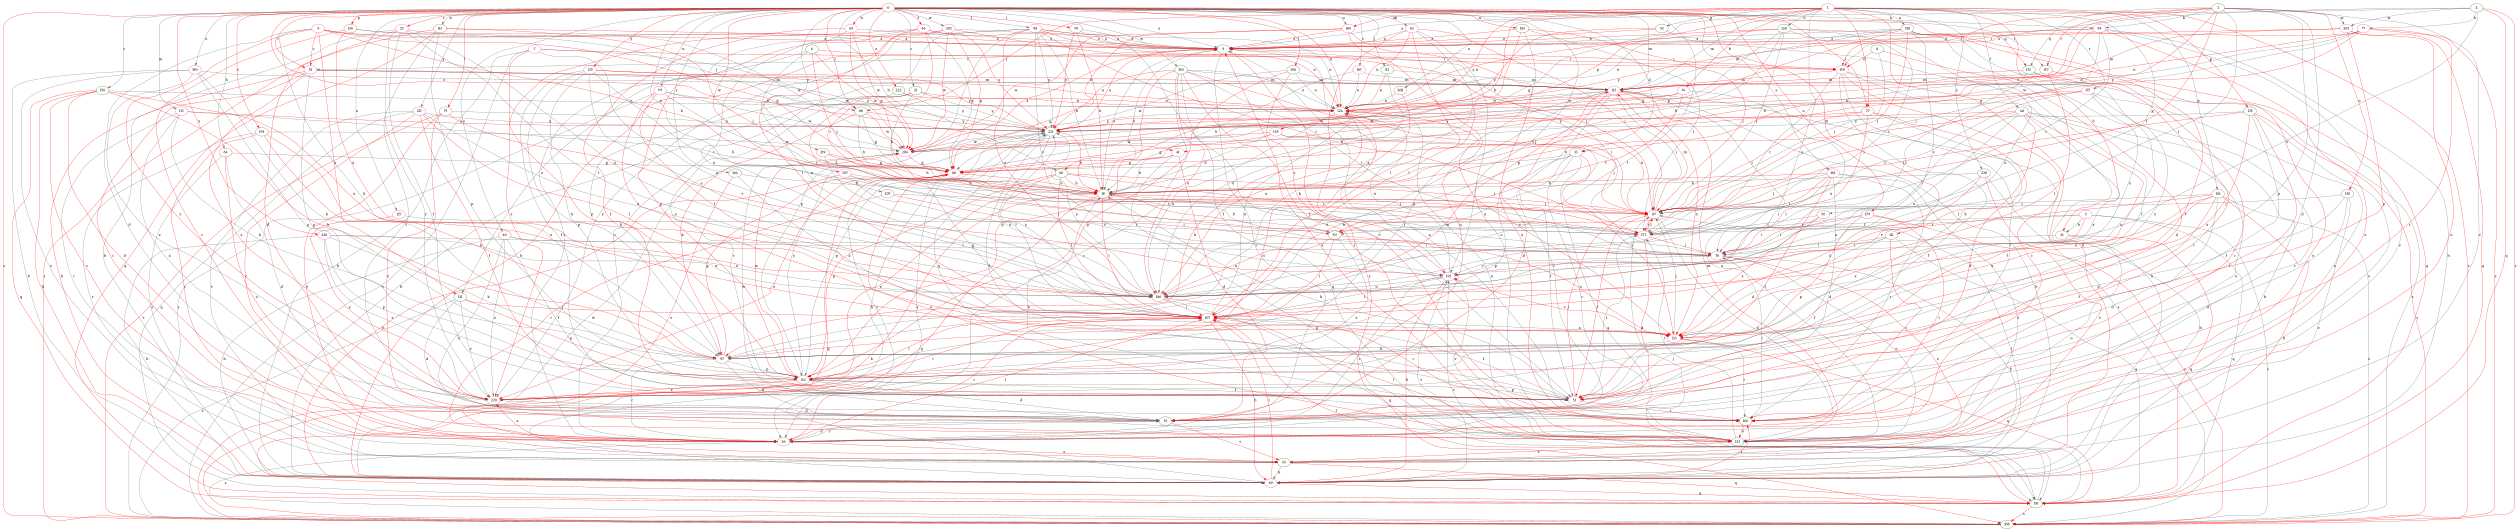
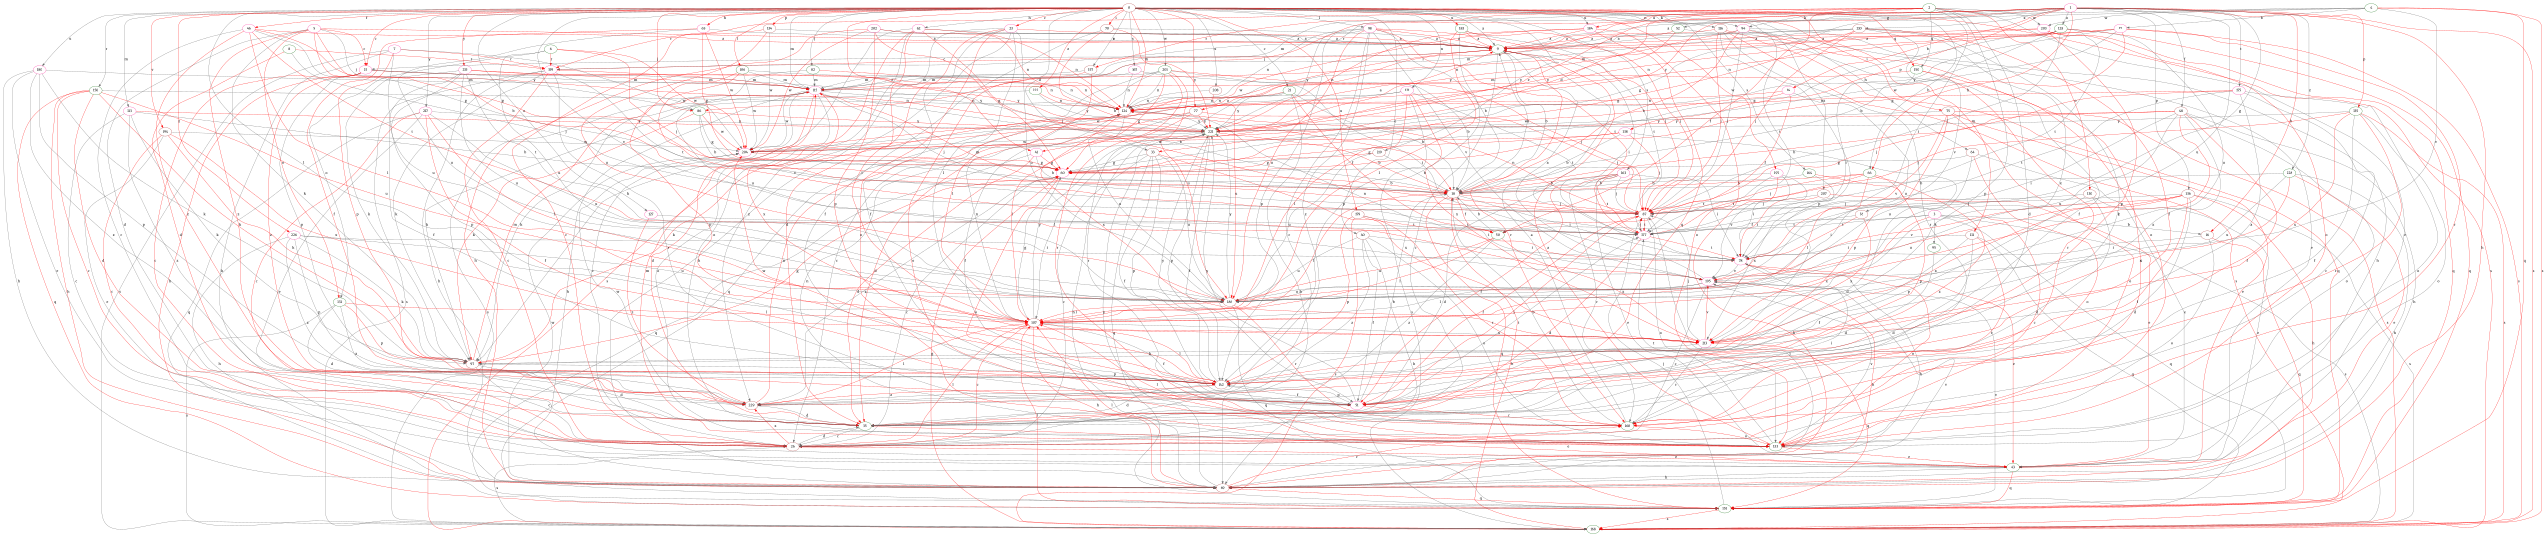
  strict digraph {
    fontname=Merriweather
    node [color=deeppink fontname=Merriweather]
    edge [color=gray40 fontname=Merriweather]
    0 [color=brown]
    9 [color=darkgreen]
    21 [color=darkgreen]
    23
    25
    33 [color=brown]
    40 [color=brown]
    41
    46
    62
    64 [color=brown]
    65
    66 [color=darkgreen]
    70 [color=brown]
    75 [color=brown]
    77 [color=brown]
    82 [color=darkgreen]
    86 [color=darkgreen]
    94
    98
    106 [color=darkgreen]
    107 [color=brown]
    111 [color=brown]
    113
    115
    116 [color=brown]
    121
    124 [color=brown]
    127
    134 [color=brown]
    150 [color=darkgreen]
    156 [color=darkgreen]
    157 [color=brown]
    163
    164 [color=darkgreen]
    167
    168 [color=darkgreen]
    179 [color=brown]
    180
    183 [color=darkgreen]
    184
    194 [color=brown]
    195
    197
    201 [color=darkgreen]
    202
    207 [color=brown]
    208 [color=brown]
    215
    217
    219 [color=brown]
    222 [color=darkgreen]
    226
    78
    159
    18 [color=brown]
    26 [color=brown]
    160 [color=darkgreen]
    69 [color=brown]
    221 [color=darkgreen]
    50 [color=darkgreen]
    186 [color=brown]
    35 [color=darkgreen]
    229 [color=brown]
    133 [color=darkgreen]
    51
    142 [color=brown]
    60
    151 [color=darkgreen]
    213
    177
    97 [color=brown]
    87 [color=brown]
    43 [color=darkgreen]
    204
    1
    14
    16 [color=brown]
    48 [color=brown]
    52 [color=darkgreen]
    56 [color=brown]
    128 [color=darkgreen]
    135 [color=darkgreen]
    136 [color=brown]
    138
    175
    210 [color=brown]
    228 [color=darkgreen]
    2 [color=darkgreen]
    130 [color=brown]
    203
    3
+   95 [color=darkgreen]
    4 [color=darkgreen]
    17
    5
    131 [color=darkgreen]
    6 [color=darkgreen]
    7
    8 [color=darkgreen]
    0 -> 9 [label=a]
    0 -> 21 [label=c]
    0 -> 23 [color=red label=c]
    0 -> 25 [color=red label=c]
    0 -> 33 [label=d]
    0 -> 40 [label=e]
    0 -> 41 [color=red label=e]
    0 -> 46 [color=red label=f]
    0 -> 62 [label=h]
    0 -> 64 [label=h]
    0 -> 65 [color=red label=h]
    0 -> 66 [label=h]
    0 -> 70 [color=red label=i]
    0 -> 75 [color=red label=i]
    0 -> 77 [color=red label=i]
    0 -> 82 [label=j]
    0 -> 86 [color=red label=j]
    0 -> 94 [label=k]
    0 -> 98 [label=l]
    0 -> 106 [color=red label=l]
    0 -> 107 [label=l]
    0 -> 111 [color=red label=m]
    0 -> 113 [label=m]
    0 -> 115 [label=m]
    0 -> 116 [label=n]
    0 -> 121 [label=n]
    0 -> 124 [color=red label=n]
    0 -> 127 [label=o]
    0 -> 134 [color=red label=p]
    0 -> 150 [color=red label=q]
    0 -> 156 [label=r]
    0 -> 157 [label=r]
    0 -> 163 [label=s]
    0 -> 164 [label=s]
    0 -> 167 [label=s]
    0 -> 168 [color=red label=s]
    0 -> 179 [color=red label=u]
    0 -> 180 [label=u]
    0 -> 183 [color=red label=u]
    0 -> 184 [label=u]
    0 -> 194 [color=red label=v]
    0 -> 195 [label=v]
    0 -> 197 [color=red label=w]
    0 -> 201 [label=w]
-   0 -> 202 [label=w]
    0 -> 207 [label=x]
    0 -> 208 [label=x]
    0 -> 215 [color=red label=y]
    0 -> 217 [label=y]
    0 -> 219 [label=y]
    0 -> 222 [color=red label=z]
    0 -> 226 [color=red label=z]
    9 -> 25 [label=c]
    9 -> 78 [label=i]
    9 -> 159 [color=red label=r]
    9 -> 18 [label=b]
    9 -> 26 [label=c]
    9 -> 160 [color=red label=r]
    21 -> 124 [color=red label=n]
    21 -> 18 [label=b]
    21 -> 160 [label=r]
    21 -> 69 [label=h]
    21 -> 221 [label=y]
    21 -> 50 [color=red label=f]
    23 -> 9 [color=red label=a]
    23 -> 107 [label=l]
    23 -> 69 [label=h]
    23 -> 186 [label=u]
    23 -> 35 [color=red label=d]
    23 -> 229 [label=z]
+   23 -> 133 [color=red label=o]
    23 -> 51 [label=f]
    25 -> 115 [label=m]
    25 -> 124 [color=red label=n]
    25 -> 26 [color=red label=c]
    25 -> 69 [color=red label=h]
    25 -> 221 [label=y]
    25 -> 229 [color=red label=z]
    25 -> 142 [label=p]
    33 -> 26 [label=c]
    33 -> 186 [label=u]
    33 -> 51 [label=f]
    33 -> 142 [label=p]
    33 -> 60 [label=g]
    33 -> 151 [label=q]
    33 -> 213 [color=red label=x]
    40 -> 78 [label=i]
    40 -> 69 [label=h]
    40 -> 186 [label=u]
    40 -> 229 [label=z]
    40 -> 133 [label=o]
    40 -> 51 [label=f]
    41 -> 18 [label=b]
    41 -> 35 [color=red label=d]
    41 -> 60 [color=red label=g]
    41 -> 151 [label=q]
    46 -> 9 [color=red label=a]
    46 -> 107 [color=red label=l]
    46 -> 26 [label=c]
    46 -> 221 [color=red label=y]
    46 -> 229 [color=red label=z]
    46 -> 60 [label=g]
    46 -> 177 [color=red label=t]
    62 -> 9 [label=a]
    62 -> 107 [color=red label=l]
    62 -> 124 [color=red label=n]
    62 -> 168 [color=red label=s]
    62 -> 133 [label=o]
    62 -> 97 [label=k]
    62 -> 87 [color=red label=j]
    64 -> 35 [label=d]
    64 -> 133 [color=red label=o]
    64 -> 60 [label=g]
    64 -> 43 [label=e]
    65 -> 9 [label=a]
    65 -> 186 [label=u]
    65 -> 51 [color=red label=f]
    65 -> 60 [color=red label=g]
    65 -> 204 [color=red label=w]
    66 -> 107 [color=red label=l]
    66 -> 18 [color=red label=b]
    66 -> 229 [color=red label=z]
    66 -> 142 [color=red label=p]
    66 -> 177 [color=red label=t]
    66 -> 87 [color=red label=j]
    70 -> 9 [label=a]
    70 -> 18 [color=red label=b]
    70 -> 221 [color=red label=y]
    70 -> 51 [label=f]
    75 -> 168 [color=red label=s]
    75 -> 195 [color=red label=v]
    75 -> 221 [label=y]
    75 -> 133 [color=red label=o]
-   201 -> 142 [color=red label=p]
+   75 -> 142 [color=red label=p]
    75 -> 43 [color=red label=e]
    77 -> 107 [color=red label=l]
    77 -> 221 [color=red label=y]
    77 -> 35 [color=red label=d]
    77 -> 51 [label=f]
    77 -> 87 [color=red label=j]
    82 -> 115 [label=m]
    82 -> 124 [color=red label=n]
    82 -> 186 [label=u]
    86 -> 18 [label=b]
    86 -> 221 [color=red label=y]
    86 -> 60 [label=g]
    86 -> 97 [color=red label=k]
    86 -> 204 [color=red label=w]
    94 -> 9 [label=a]
    94 -> 18 [color=red label=b]
    94 -> 69 [label=h]
    94 -> 221 [color=red label=y]
    94 -> 133 [color=red label=o]
    94 -> 177 [label=t]
    94 -> 87 [label=j]
    94 -> 43 [label=e]
    98 -> 9 [color=red label=a]
    98 -> 124 [label=n]
    98 -> 195 [label=v]
    98 -> 18 [label=b]
    98 -> 26 [label=c]
    98 -> 221 [label=y]
    98 -> 186 [color=red label=u]
    98 -> 229 [label=z]
    98 -> 142 [label=p]
    98 -> 177 [color=red label=t]
    98 -> 87 [color=red label=j]
    106 -> 115 [label=m]
    106 -> 124 [label=n]
    106 -> 195 [color=red label=v]
    106 -> 142 [color=red label=p]
    106 -> 204 [label=w]
    107 -> 124 [label=n]
    107 -> 26 [color=red label=c]
    107 -> 69 [color=red label=h]
    107 -> 221 [label=y]
    107 -> 51 [label=f]
    107 -> 60 [label=g]
    107 -> 213 [label=x]
    111 -> 78 [label=i]
    111 -> 160 [color=red label=r]
-   111 -> 97 [label=d]
+   111 -> 35 [label=d]
    111 -> 51 [label=f]
    111 -> 151 [label=q]
    113 -> 18 [label=b]
    113 -> 26 [label=c]
    113 -> 221 [color=red label=y]
    113 -> 229 [label=z]
    113 -> 97 [label=k]
    115 -> 124 [label=n]
    115 -> 168 [label=s]
    115 -> 18 [label=b]
    115 -> 26 [label=c]
    115 -> 69 [label=h]
    115 -> 35 [color=red label=d]
    115 -> 133 [label=o]
    115 -> 213 [color=red label=x]
    115 -> 97 [label=k]
    115 -> 87 [label=j]
    115 -> 204 [label=w]
    116 -> 9 [color=red label=a]
    116 -> 168 [color=red label=s]
    116 -> 160 [label=r]
    116 -> 142 [label=p]
    116 -> 151 [color=red label=q]
    116 -> 87 [color=red label=j]
    121 -> 107 [color=red label=l]
    121 -> 124 [label=n]
    121 -> 168 [label=s]
    121 -> 213 [color=red label=x]
    121 -> 177 [label=t]
    121 -> 204 [label=w]
    124 -> 221 [label=y]
    124 -> 186 [label=u]
    124 -> 213 [color=red label=x]
    124 -> 97 [color=red label=k]
    127 -> 229 [color=red label=z]
    127 -> 177 [label=t]
    134 -> 9 [label=a]
    134 -> 26 [color=red label=c]
    134 -> 186 [color=red label=u]
    134 -> 204 [label=w]
    150 -> 115 [color=red label=m]
    150 -> 78 [label=i]
    150 -> 26 [color=red label=c]
    150 -> 160 [color=red label=r]
    156 -> 124 [label=n]
    156 -> 26 [color=red label=c]
    156 -> 69 [color=red label=h]
    156 -> 186 [color=red label=u]
    156 -> 35 [color=red label=d]
    156 -> 151 [color=red label=q]
    156 -> 97 [color=red label=k]
    157 -> 107 [color=red label=l]
    157 -> 115 [label=m]
    157 -> 133 [color=red label=o]
    163 -> 78 [label=i]
    163 -> 18 [color=red label=b]
    163 -> 160 [label=r]
    163 -> 35 [label=d]
    163 -> 51 [color=red label=f]
    163 -> 177 [color=red label=t]
    163 -> 87 [label=j]
    163 -> 43 [label=e]
    164 -> 18 [label=b]
    164 -> 213 [label=x]
    164 -> 43 [color=red label=e]
    167 -> 115 [label=m]
    167 -> 124 [label=n]
    167 -> 18 [label=b]
    168 -> 18 [color=red label=b]
    168 -> 60 [color=red label=g]
    179 -> 168 [color=red label=s]
    179 -> 78 [color=red label=i]
    179 -> 160 [color=red label=r]
    179 -> 142 [color=red label=p]
    179 -> 177 [label=t]
    180 -> 115 [label=m]
    180 -> 69 [label=h]
    180 -> 229 [label=z]
    180 -> 142 [label=p]
    180 -> 97 [label=k]
    180 -> 43 [label=e]
    183 -> 9 [color=red label=a]
    183 -> 107 [color=red label=l]
    183 -> 142 [label=p]
    183 -> 177 [label=t]
    183 -> 87 [color=red label=j]
    184 -> 9 [color=red label=a]
    184 -> 221 [color=red label=n]
    184 -> 35 [color=red label=q]
    184 -> 133 [color=red label=o]
    184 -> 204 [color=red label=w]
    194 -> 26 [color=red label=c]
    194 -> 213 [color=red label=x]
    194 -> 97 [color=red label=k]
    194 -> 43 [label=e]
    194 -> 204 [label=w]
    195 -> 9 [label=a]
    195 -> 107 [label=l]
    195 -> 124 [label=n]
    195 -> 26 [label=c]
    195 -> 69 [color=red label=h]
    195 -> 186 [label=u]
    197 -> 195 [label=v]
    197 -> 78 [label=i]
    197 -> 18 [label=b]
    197 -> 69 [color=red label=h]
    197 -> 177 [label=t]
    201 -> 115 [label=m]
    201 -> 124 [label=n]
    201 -> 78 [label=i]
    201 -> 26 [label=c]
    201 -> 160 [color=red label=r]
    201 -> 186 [color=red label=u]
    201 -> 60 [color=red label=g]
    201 -> 151 [label=q]
    201 -> 87 [color=red label=j]
    202 -> 9 [label=a]
    202 -> 124 [color=red label=n]
    202 -> 69 [color=red label=h]
    202 -> 142 [color=red label=p]
    202 -> 60 [color=red label=g]
    202 -> 204 [color=red label=w]
    207 -> 78 [color=red label=i]
    207 -> 26 [color=red label=c]
    207 -> 87 [label=j]
    208 -> 124 [label=n]
    208 -> 186 [color=red label=u]
    215 -> 115 [color=red label=m]
    215 -> 221 [color=red label=y]
    215 -> 186 [label=u]
    215 -> 51 [label=f]
    215 -> 142 [label=p]
    215 -> 177 [label=t]
    215 -> 97 [label=k]
    217 -> 107 [color=red label=l]
    217 -> 26 [color=red label=c]
    217 -> 221 [label=y]
    217 -> 186 [label=u]
    217 -> 51 [color=red label=f]
    217 -> 151 [label=q]
    217 -> 43 [label=e]
-   219 -> 18 [color=red label=b]
+   219 -> 18 [label=b]
    219 -> 186 [label=u]
    219 -> 60 [color=red label=g]
    222 -> 124 [color=red label=n]
    222 -> 221 [label=y]
    222 -> 97 [label=k]
    226 -> 78 [label=i]
    226 -> 69 [label=h]
    226 -> 186 [label=u]
    226 -> 229 [label=z]
    226 -> 142 [label=p]
    226 -> 97 [label=k]
    78 -> 195 [label=v]
    78 -> 69 [label=h]
-   78 -> 133 [label=o]
+   78 -> 133 [color=red label=o]
    78 -> 43 [color=red label=e]
    159 -> 115 [color=red label=m]
    159 -> 168 [label=s]
    159 -> 26 [color=red label=c]
    159 -> 160 [label=r]
    159 -> 69 [label=h]
    159 -> 177 [label=t]
    159 -> 97 [label=k]
    18 -> 9 [label=a]
    18 -> 107 [color=red label=l]
    18 -> 78 [label=i]
    18 -> 50 [color=red label=f]
    18 -> 151 [color=red label=q]
    18 -> 87 [color=red label=j]
    26 -> 107 [color=red label=l]
    26 -> 168 [label=s]
    26 -> 35 [label=d]
    26 -> 229 [color=red label=z]
    26 -> 43 [color=red label=e]
    160 -> 9 [label=a]
    160 -> 78 [label=i]
    160 -> 18 [label=b]
    160 -> 133 [color=red label=o]
    69 -> 107 [color=red label=l]
    69 -> 195 [label=v]
    69 -> 160 [color=red label=r]
    69 -> 221 [label=y]
    69 -> 151 [color=red label=q]
    69 -> 87 [label=j]
    69 -> 204 [label=w]
    221 -> 9 [color=red label=a]
    221 -> 107 [label=l]
    221 -> 18 [color=red label=b]
    221 -> 69 [label=h]
    221 -> 51 [label=f]
    221 -> 142 [label=p]
    221 -> 204 [label=w]
    50 -> 107 [color=red label=l]
    50 -> 18 [label=b]
    50 -> 186 [color=red label=u]
    50 -> 229 [label=z]
    50 -> 213 [color=red label=x]
    186 -> 107 [color=red label=l]
    186 -> 160 [color=red label=r]
    186 -> 221 [label=y]
    186 -> 151 [label=q]
    35 -> 26 [label=c]
    35 -> 43 [color=red label=e]
    35 -> 204 [label=w]
    229 -> 107 [color=red label=l]
    229 -> 124 [color=red label=n]
    229 -> 35 [label=d]
    133 -> 9 [color=red label=a]
    133 -> 107 [color=red label=l]
    133 -> 115 [color=red label=m]
    133 -> 124 [label=n]
    133 -> 195 [label=v]
    133 -> 177 [label=t]
    133 -> 43 [color=red label=e]
    51 -> 18 [label=b]
    51 -> 160 [color=red label=r]
    51 -> 221 [label=y]
    51 -> 142 [label=p]
    51 -> 177 [label=t]
    51 -> 87 [color=red label=j]
    142 -> 107 [color=red label=l]
    142 -> 221 [label=y]
    142 -> 35 [label=d]
    142 -> 229 [color=red label=z]
    142 -> 51 [label=f]
    142 -> 204 [color=red label=w]
    60 -> 18 [color=red label=b]
    60 -> 26 [label=c]
-   60 -> 229 [color=red label=z]
+   60 -> 229 [label=z]
    60 -> 133 [color=red label=o]
    151 -> 107 [color=red label=l]
    151 -> 168 [color=red label=s]
    151 -> 195 [label=v]
    151 -> 87 [label=j]
    213 -> 195 [color=red label=v]
    213 -> 160 [label=r]
    213 -> 151 [color=red label=q]
    213 -> 97 [label=k]
    213 -> 87 [label=j]
    177 -> 78 [color=red label=i]
    177 -> 35 [color=red label=d]
    177 -> 87 [color=red label=j]
    97 -> 115 [color=red label=m]
    97 -> 26 [label=c]
    97 -> 35 [label=d]
    97 -> 142 [label=p]
    97 -> 60 [color=red label=g]
    87 -> 115 [color=red label=m]
    87 -> 124 [color=red label=n]
    87 -> 133 [label=o]
    87 -> 51 [color=red label=f]
    87 -> 177 [color=red label=t]
    43 -> 69 [label=h]
    43 -> 151 [color=red label=q]
    204 -> 9 [color=red label=a]
    204 -> 60 [color=red label=g]
    1 -> 66 [color=red label=h]
    1 -> 77 [color=red label=i]
    1 -> 86 [color=red label=j]
    1 -> 115 [label=m]
    1 -> 168 [color=red label=s]
    1 -> 184 [color=red label=u]
    1 -> 69 [color=red label=h]
    1 -> 221 [color=red label=y]
    1 -> 186 [label=u]
    1 -> 60 [label=g]
    1 -> 14 [color=red label=b]
    1 -> 16 [color=red label=b]
    1 -> 48 [label=f]
    1 -> 52 [label=g]
    1 -> 56 [label=g]
    1 -> 128 [label=o]
    1 -> 135 [color=red label=p]
    1 -> 136 [label=p]
    1 -> 138 [color=red label=p]
    1 -> 175 [label=t]
    1 -> 210 [label=x]
    1 -> 228 [label=z]
    14 -> 124 [color=red label=n]
    14 -> 50 [color=red label=f]
    14 -> 186 [label=u]
    14 -> 204 [color=red label=w]
    16 -> 78 [label=i]
    16 -> 133 [label=o]
    16 -> 151 [color=red label=q]
    48 -> 107 [color=red label=l]
    48 -> 78 [label=i]
    48 -> 18 [color=red label=b]
    48 -> 69 [label=h]
    48 -> 221 [color=red label=y]
    48 -> 186 [label=u]
    48 -> 133 [label=o]
    48 -> 51 [color=red label=f]
    48 -> 213 [label=x]
    52 -> 9 [color=red label=a]
    52 -> 221 [color=red label=y]
    52 -> 51 [label=f]
    56 -> 78 [color=red label=i]
    56 -> 213 [color=red label=x]
    56 -> 177 [label=t]
    128 -> 9 [color=red label=a]
    128 -> 124 [color=red label=n]
    128 -> 18 [label=b]
    128 -> 186 [label=u]
    128 -> 60 [label=g]
    128 -> 151 [color=red label=q]
    128 -> 177 [label=t]
    128 -> 87 [label=j]
    135 -> 168 [color=red label=s]
    135 -> 160 [color=red label=r]
    135 -> 221 [label=y]
    135 -> 133 [label=o]
    135 -> 51 [label=f]
    135 -> 213 [color=red label=x]
    135 -> 87 [color=red label=j]
    136 -> 168 [label=s]
    136 -> 195 [color=red label=v]
    136 -> 69 [color=red label=h]
    136 -> 186 [color=red label=u]
    136 -> 35 [label=d]
    136 -> 51 [color=red label=f]
    136 -> 213 [color=red label=x]
    136 -> 87 [label=j]
    138 -> 18 [label=b]
    138 -> 186 [label=u]
    138 -> 60 [color=red label=g]
    138 -> 87 [color=red label=j]
    138 -> 204 [color=red label=w]
    175 -> 124 [color=red label=n]
    175 -> 26 [label=c]
    175 -> 133 [label=o]
    175 -> 177 [label=t]
    175 -> 97 [label=a]
    175 -> 87 [color=red label=j]
    210 -> 9 [label=a]
    210 -> 115 [label=m]
    210 -> 124 [label=n]
    210 -> 195 [label=v]
    210 -> 229 [label=z]
    210 -> 51 [color=red label=f]
    210 -> 60 [color=red label=g]
    210 -> 213 [label=x]
    210 -> 87 [color=red label=j]
    228 -> 18 [label=b]
    228 -> 69 [label=h]
    228 -> 186 [label=u]
    228 -> 213 [color=red label=x]
    228 -> 43 [color=red label=e]
    2 -> 33 [color=red label=d]
    2 -> 41 [color=red label=e]
    2 -> 94 [label=k]
    2 -> 150 [label=q]
    2 -> 157 [color=red label=r]
    2 -> 78 [label=i]
    2 -> 159 [color=red label=r]
    2 -> 50 [color=red label=f]
    2 -> 35 [label=d]
    2 -> 142 [label=p]
    2 -> 43 [label=e]
    2 -> 130 [color=red label=o]
    2 -> 203 [label=w]
    130 -> 35 [label=d]
    130 -> 142 [label=p]
    130 -> 87 [label=j]
    130 -> 43 [label=e]
    203 -> 9 [color=red label=a]
    203 -> 115 [color=red label=m]
    203 -> 133 [color=red label=o]
    203 -> 142 [color=red label=p]
    203 -> 151 [color=red label=q]
    3 -> 168 [label=s]
    3 -> 50 [label=f]
    3 -> 151 [label=q]
    3 -> 213 [color=red label=x]
    3 -> 177 [label=t]
    3 -> 16 [label=b]
+   3 -> 95 [label=k]
+   95 -> 35 [label=d]
    4 -> 9 [label=a]
    4 -> 168 [color=red label=s]
    4 -> 195 [label=v]
    4 -> 159 [label=r]
    4 -> 151 [color=red label=q]
    4 -> 203 [label=w]
    4 -> 17 [label=b]
    17 -> 9 [color=red label=a]
    17 -> 124 [color=red label=n]
    17 -> 168 [color=red label=s]
    17 -> 160 [color=red label=r]
    17 -> 221 [label=y]
    17 -> 60 [color=red label=g]
    17 -> 204 [label=w]
    5 -> 9 [color=red label=a]
    5 -> 25 [color=red label=c]
    5 -> 86 [label=j]
    5 -> 18 [color=red label=b]
    5 -> 35 [label=d]
    5 -> 229 [color=red label=z]
    5 -> 60 [color=red label=g]
    5 -> 97 [label=k]
    5 -> 131 [color=red label=o]
    131 -> 107 [color=red label=l]
    131 -> 168 [label=s]
    131 -> 35 [label=d]
    131 -> 229 [label=z]
    131 -> 142 [color=red label=p]
    6 -> 159 [color=red label=r]
    6 -> 186 [label=u]
    6 -> 87 [color=red label=j]
    6 -> 204 [color=red label=w]
    6 -> 131 [label=o]
    7 -> 168 [label=s]
    7 -> 159 [color=red label=r]
    7 -> 69 [label=h]
    7 -> 186 [label=u]
    7 -> 142 [color=red label=p]
    7 -> 204 [label=w]
    8 -> 159 [color=red label=r]
    8 -> 35 [color=red label=d]
    8 -> 87 [label=j]
  }
